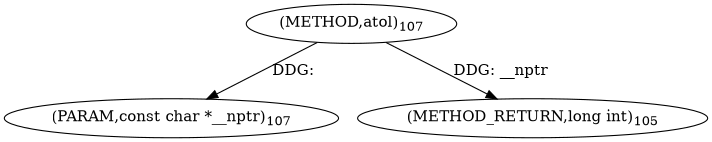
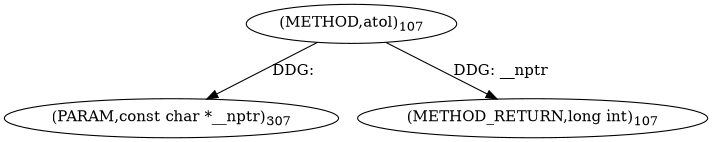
  digraph {
    n1 [label=<(METHOD,atol)<SUB>107</SUB>>]
-   n2 [label=<(PARAM,const char *__nptr)<SUB>107</SUB>>]
-   n3 [label=<(METHOD_RETURN,long int)<SUB>105</SUB>>]
+   n2 [label=<(PARAM,const char *__nptr)<SUB>307</SUB>>]
+   n3 [label=<(METHOD_RETURN,long int)<SUB>107</SUB>>]
    n1 -> n2 [label="DDG: "]
    n1 -> n3 [label="DDG: __nptr"]
  }
